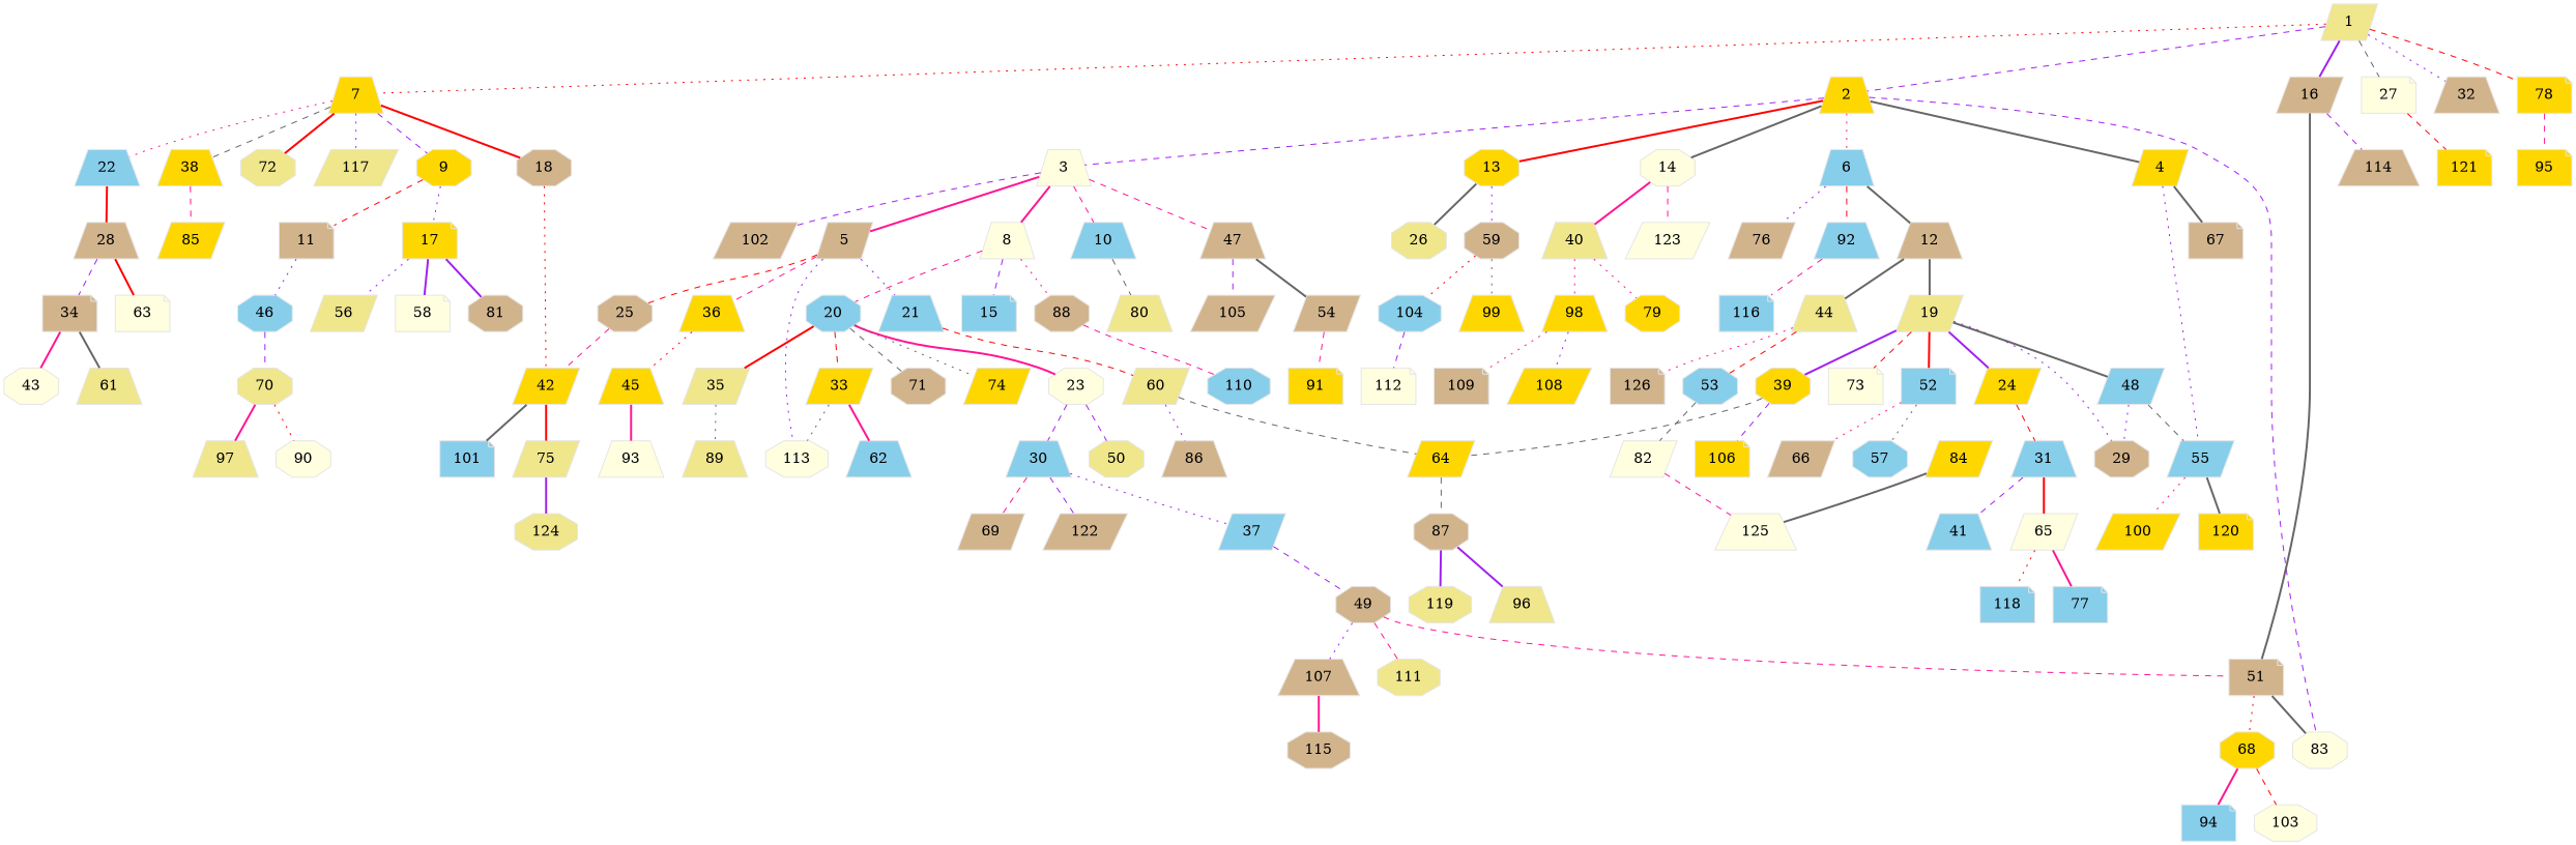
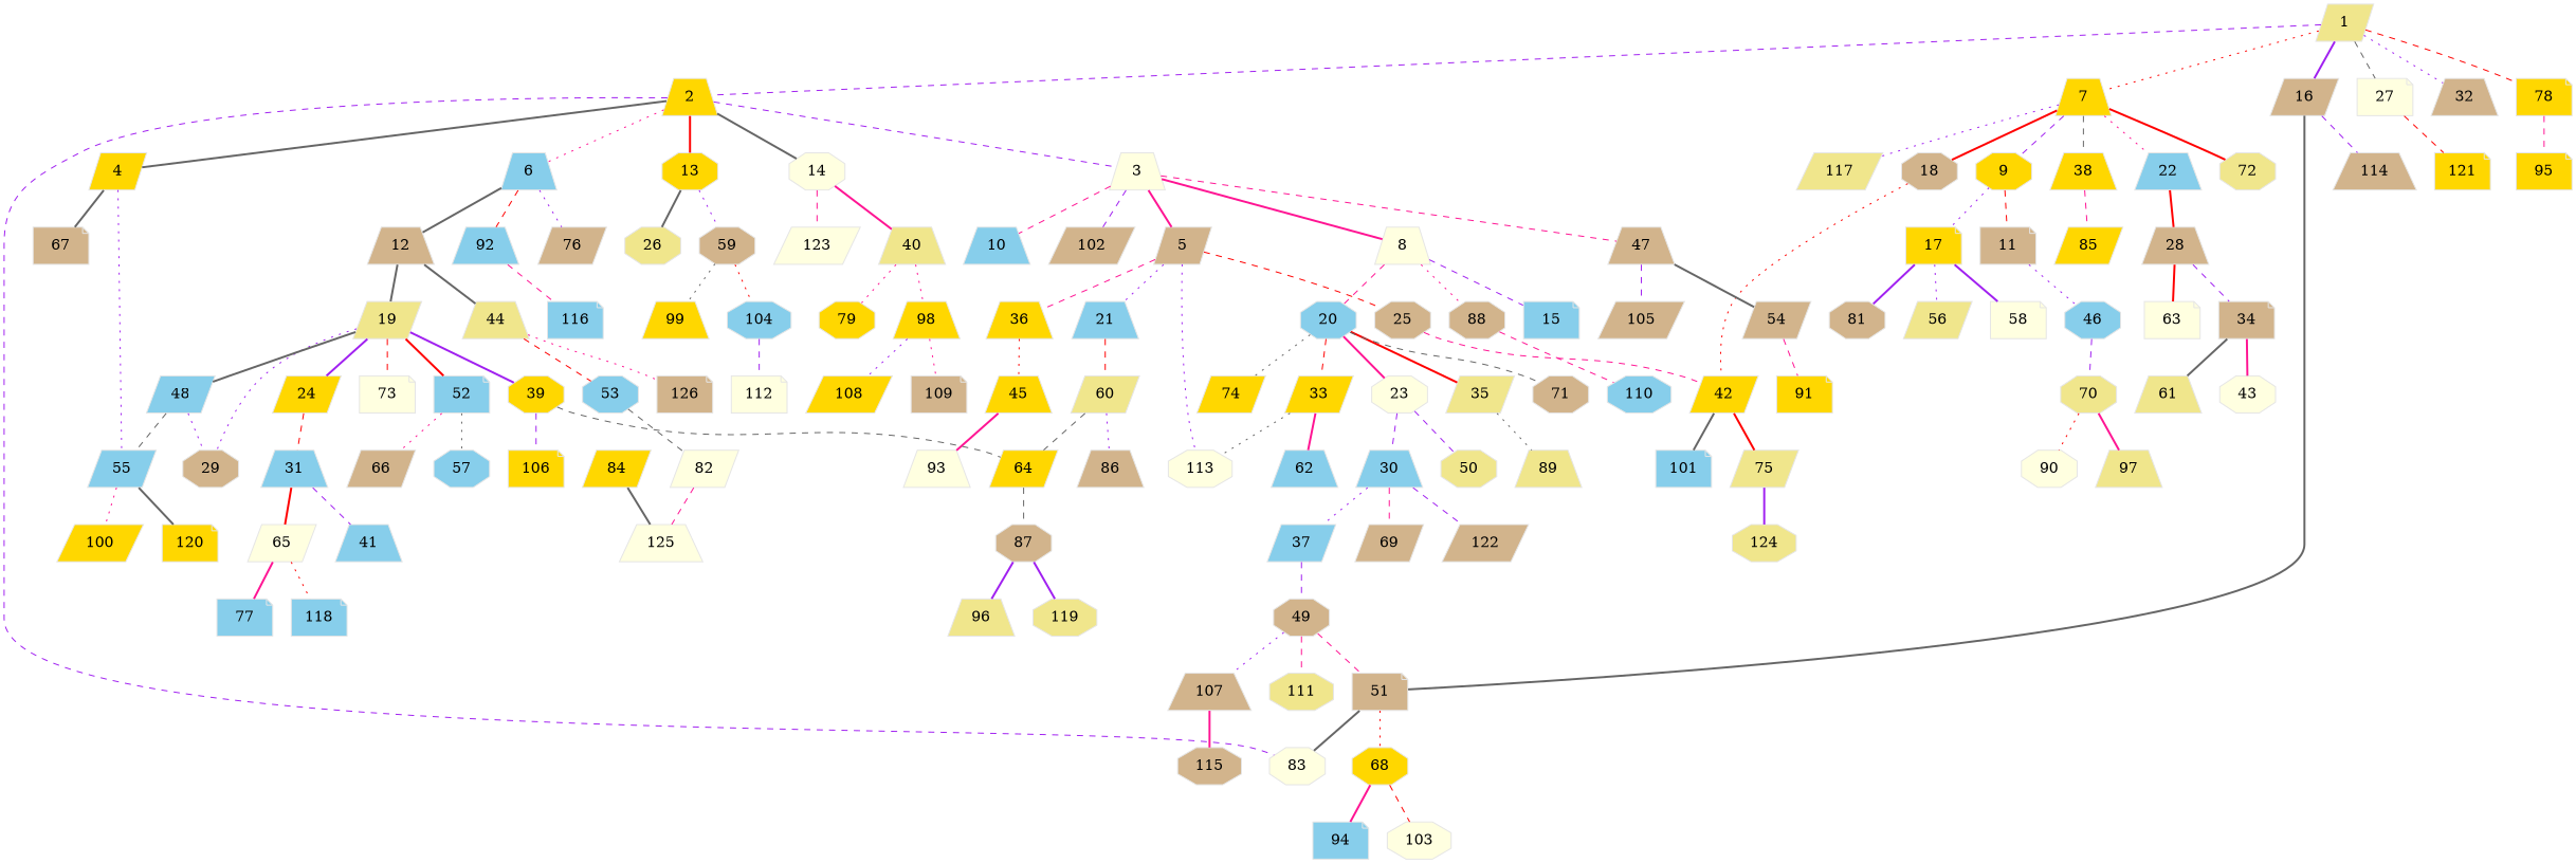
  graph {
    node [color=gray90 fillcolor=tan shape=octagon style=filled]
    edge [color=purple style=dashed]
    1 [fillcolor=khaki shape=parallelogram]
    2 [fillcolor=gold shape=trapezium]
    7 [fillcolor=gold shape=trapezium]
    16 [shape=parallelogram]
    27 [fillcolor=lightyellow shape=note]
    32 [shape=trapezium]
    78 [fillcolor=gold shape=note]
    3 [fillcolor=lightyellow shape=trapezium]
    4 [fillcolor=gold shape=parallelogram]
    6 [fillcolor=skyblue shape=trapezium]
    13 [fillcolor=gold]
    14 [fillcolor=lightyellow]
    83 [fillcolor=lightyellow]
    9 [fillcolor=gold]
    18
    22 [fillcolor=skyblue shape=trapezium]
    38 [fillcolor=gold shape=trapezium]
    72 [fillcolor=khaki]
    117 [fillcolor=khaki shape=parallelogram]
    51 [shape=note]
    114 [shape=trapezium]
    121 [fillcolor=gold shape=note]
    95 [fillcolor=gold shape=note]
    5 [shape=parallelogram]
    8 [fillcolor=lightyellow shape=trapezium]
    10 [fillcolor=skyblue shape=trapezium]
    47 [shape=trapezium]
    102 [shape=parallelogram]
    55 [fillcolor=skyblue shape=parallelogram]
    67 [shape=note]
    12 [shape=trapezium]
    76 [shape=parallelogram]
    92 [fillcolor=skyblue shape=trapezium]
    26 [fillcolor=khaki]
    59
    40 [fillcolor=khaki shape=trapezium]
    123 [fillcolor=lightyellow shape=parallelogram]
    21 [fillcolor=skyblue shape=trapezium]
    25
    36 [fillcolor=gold shape=trapezium]
    113 [fillcolor=lightyellow]
    15 [fillcolor=skyblue shape=note]
    20 [fillcolor=skyblue]
    88
-   80 [fillcolor=khaki shape=trapezium]
    54 [shape=parallelogram]
    105 [shape=parallelogram]
    100 [fillcolor=gold shape=parallelogram]
    120 [fillcolor=gold shape=note]
    60 [fillcolor=khaki shape=parallelogram]
    42 [fillcolor=gold shape=parallelogram]
    45 [fillcolor=gold shape=trapezium]
    19 [fillcolor=khaki shape=parallelogram]
    44 [fillcolor=khaki shape=trapezium]
    116 [fillcolor=skyblue shape=note]
    11 [shape=note]
    17 [fillcolor=gold shape=note]
    28 [shape=trapezium]
    85 [fillcolor=gold shape=parallelogram]
    23 [fillcolor=lightyellow]
    33 [fillcolor=gold shape=parallelogram]
    35 [fillcolor=khaki shape=parallelogram]
    71
    74 [fillcolor=gold shape=parallelogram]
    110 [fillcolor=skyblue]
    46 [fillcolor=skyblue]
    56 [fillcolor=khaki shape=parallelogram]
    58 [fillcolor=lightyellow shape=note]
    81
    70 [fillcolor=khaki]
    24 [fillcolor=gold shape=parallelogram]
    29
    39 [fillcolor=gold]
    48 [fillcolor=skyblue shape=parallelogram]
    52 [fillcolor=skyblue shape=note]
    73 [fillcolor=lightyellow shape=note]
    53 [fillcolor=skyblue]
    126 [shape=note]
    99 [fillcolor=gold shape=trapezium]
    104 [fillcolor=skyblue]
    79 [fillcolor=gold]
    98 [fillcolor=gold shape=trapezium]
    68 [fillcolor=gold]
    75 [fillcolor=khaki shape=parallelogram]
    101 [fillcolor=skyblue shape=note]
    31 [fillcolor=skyblue shape=trapezium]
    64 [fillcolor=gold shape=parallelogram]
    106 [fillcolor=gold shape=note]
    57 [fillcolor=skyblue]
    66 [shape=parallelogram]
    30 [fillcolor=skyblue shape=trapezium]
    50 [fillcolor=khaki]
    62 [fillcolor=skyblue shape=trapezium]
    89 [fillcolor=khaki shape=trapezium]
    86 [shape=trapezium]
    34 [shape=note]
    63 [fillcolor=lightyellow shape=note]
    37 [fillcolor=skyblue shape=parallelogram]
    69 [shape=parallelogram]
    122 [shape=parallelogram]
    41 [fillcolor=skyblue shape=trapezium]
    65 [fillcolor=lightyellow shape=parallelogram]
    43 [fillcolor=lightyellow]
    61 [fillcolor=khaki shape=trapezium]
    49
    77 [fillcolor=skyblue shape=note]
    118 [fillcolor=skyblue shape=note]
    93 [fillcolor=lightyellow shape=trapezium]
    107 [shape=trapezium]
    111 [fillcolor=khaki]
    87
    108 [fillcolor=gold shape=parallelogram]
    109 [shape=note]
    124 [fillcolor=khaki]
    82 [fillcolor=lightyellow shape=parallelogram]
    90 [fillcolor=lightyellow]
    97 [fillcolor=khaki shape=trapezium]
    91 [fillcolor=gold shape=note]
    84 [fillcolor=gold shape=parallelogram]
    125 [fillcolor=lightyellow shape=trapezium]
    115
    94 [fillcolor=skyblue shape=note]
    103 [fillcolor=lightyellow]
    112 [fillcolor=lightyellow shape=note]
    96 [fillcolor=khaki shape=trapezium]
    119 [fillcolor=khaki]
    1 -- 2
    1 -- 7 [color=red style=dotted]
    1 -- 16 [style=bold]
    1 -- 27 [color=gray40]
    1 -- 32 [style=dotted]
    1 -- 78 [color=red]
    2 -- 3
    2 -- 4 [color=gray40 style=bold]
    2 -- 6 [color=deeppink style=dotted]
    2 -- 13 [color=red style=bold]
    2 -- 14 [color=gray40 style=bold]
    2 -- 83
    7 -- 9
    7 -- 18 [color=red style=bold]
    7 -- 22 [color=deeppink style=dotted]
    7 -- 38 [color=gray40]
    7 -- 72 [color=red style=bold]
    7 -- 117 [style=dotted]
    16 -- 51 [color=gray40 style=bold]
    16 -- 114
    27 -- 121 [color=red]
    78 -- 95 [color=deeppink]
    3 -- 5 [color=deeppink style=bold]
    3 -- 8 [color=deeppink style=bold]
    3 -- 10 [color=deeppink]
    3 -- 47 [color=deeppink]
    3 -- 102
    4 -- 55 [style=dotted]
    4 -- 67 [color=gray40 style=bold]
    6 -- 12 [color=gray40 style=bold]
    6 -- 76 [style=dotted]
    6 -- 92 [color=red]
    13 -- 26 [color=gray40 style=bold]
    13 -- 59 [style=dotted]
    14 -- 40 [color=deeppink style=bold]
    14 -- 123 [color=deeppink]
    9 -- 11 [color=red]
    9 -- 17 [style=dotted]
    18 -- 42 [color=red style=dotted]
    22 -- 28 [color=red style=bold]
    38 -- 85 [color=deeppink]
    51 -- 83 [color=gray40 style=bold]
    51 -- 68 [color=red style=dotted]
    5 -- 21 [style=dotted]
    5 -- 25 [color=red]
    5 -- 36 [color=deeppink]
    5 -- 113 [style=dotted]
    8 -- 15
    8 -- 20 [color=deeppink]
    8 -- 88 [color=deeppink style=dotted]
-   10 -- 80 [color=gray40]
    47 -- 54 [color=gray40 style=bold]
    47 -- 105
    55 -- 100 [color=deeppink style=dotted]
    55 -- 120 [color=gray40 style=bold]
    12 -- 19 [color=gray40 style=bold]
    12 -- 44 [color=gray40 style=bold]
    92 -- 116 [color=deeppink]
    59 -- 99 [color=gray40 style=dotted]
    59 -- 104 [color=red style=dotted]
    40 -- 79 [color=deeppink style=dotted]
    40 -- 98 [color=deeppink style=dotted]
    21 -- 60 [color=red]
    25 -- 42 [color=deeppink]
    36 -- 45 [color=red style=dotted]
    20 -- 23 [color=deeppink style=bold]
    20 -- 33 [color=red]
    20 -- 35 [color=red style=bold]
    20 -- 71 [color=gray40]
    20 -- 74 [color=gray40 style=dotted]
    88 -- 110 [color=deeppink]
    54 -- 91 [color=deeppink]
    60 -- 64 [color=gray40]
    60 -- 86 [style=dotted]
    42 -- 75 [color=red style=bold]
    42 -- 101 [color=gray40 style=bold]
    45 -- 93 [color=deeppink style=bold]
    19 -- 24 [style=bold]
    19 -- 29 [style=dotted]
    19 -- 39 [style=bold]
    19 -- 48 [color=gray40 style=bold]
    19 -- 52 [color=red style=bold]
    19 -- 73 [color=red]
    44 -- 53 [color=red]
    44 -- 126 [color=deeppink style=dotted]
    11 -- 46 [style=dotted]
    17 -- 56 [style=dotted]
    17 -- 58 [style=bold]
    17 -- 81 [style=bold]
    28 -- 34
    28 -- 63 [color=red style=bold]
    23 -- 30
    23 -- 50
    33 -- 113 [color=gray40 style=dotted]
    33 -- 62 [color=deeppink style=bold]
    35 -- 89 [color=gray40 style=dotted]
    46 -- 70
    70 -- 90 [color=red style=dotted]
    70 -- 97 [color=deeppink style=bold]
    24 -- 31 [color=red]
    39 -- 64 [color=gray40]
    39 -- 106
    48 -- 55 [color=gray40]
    48 -- 29 [style=dotted]
    52 -- 57 [color=gray40 style=dotted]
    52 -- 66 [color=deeppink style=dotted]
    53 -- 82 [color=gray40]
    104 -- 112
    98 -- 108 [style=dotted]
    98 -- 109 [color=deeppink style=dotted]
    68 -- 94 [color=deeppink style=bold]
    68 -- 103 [color=red]
    75 -- 124 [style=bold]
    31 -- 41
    31 -- 65 [color=red style=bold]
    64 -- 87 [color=gray40]
    30 -- 37 [style=dotted]
    30 -- 69 [color=deeppink]
    30 -- 122
    34 -- 43 [color=deeppink style=bold]
    34 -- 61 [color=gray40 style=bold]
    37 -- 49
    65 -- 77 [color=deeppink style=bold]
    65 -- 118 [color=red style=dotted]
    49 -- 51 [color=deeppink]
    49 -- 107 [style=dotted]
    49 -- 111 [color=deeppink]
    107 -- 115 [color=deeppink style=bold]
    87 -- 96 [style=bold]
    87 -- 119 [style=bold]
    82 -- 125 [color=deeppink]
    84 -- 125 [color=gray40 style=bold]
  }
